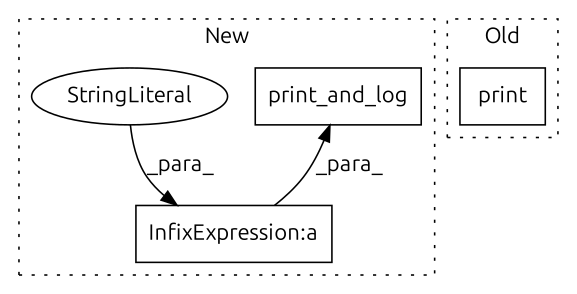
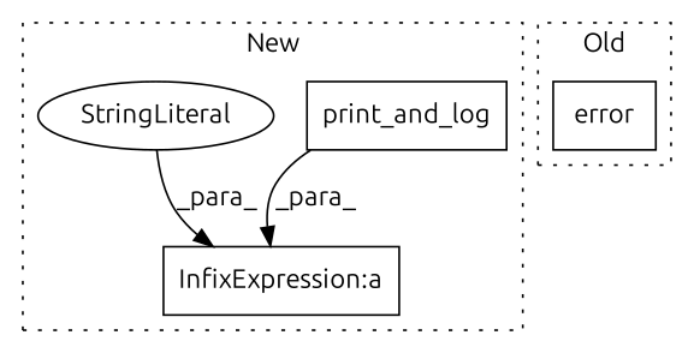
  digraph {
    fontname=Ubuntu
    node [a=32 shape=box fontname=Ubuntu]
    edge [fontname=Ubuntu]
    n1 [l="14,1" label=print_and_log s="2165,2249"]
    n2 [a=27 l=3 label="InfixExpression:a" s=2211]
    n3 [a=45 l=32 label=StringLiteral s=2179 shape=ellipse]
-   n4 [l="6,1" label=print s="1492,1560"]
+   n4 [l="6,1" label=error s="1492,1560"]
    subgraph cluster_1 {
      label=New
      style=dotted
      n1
      n2
      n3
    }
    subgraph cluster_2 {
      label=Old
      style=dotted
      n4
    }
-   n2 -> n1 [label=_para_]
+   n1 -> n2 [label=_para_]
    n3 -> n2 [label=_para_]
  }
